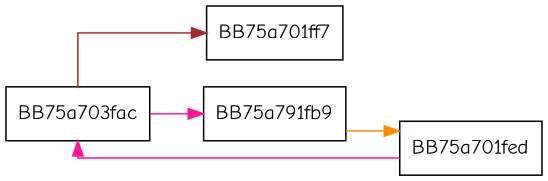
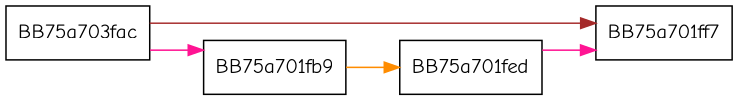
  digraph {
    fontname="Comic Neue"
    rankdir=LR
    splines=ortho
    node [fontname="Comic Neue" shape=box]
    edge [color=deeppink fontname="Comic Neue"]
    n1 [label=BB75a703fac]
    BB75a701ff7
-   BB75a701fb9 [label=BB75a791fb9]
+   BB75a701fb9
    BB75a701fed
    n1 -> BB75a701ff7 [color=brown]
    n1 -> BB75a701fb9
    BB75a701fb9 -> BB75a701fed [color=darkorange]
-   BB75a701fed -> n1
+   BB75a701fed -> BB75a701ff7
  }
